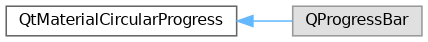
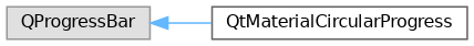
  digraph {
    rankdir=LR
    node [fontname=Helvetica fontsize=10 shape=box style=filled]
    n1 [color=grey60 fillcolor="#E0E0E0" height=0.2 label=QProgressBar width=0.4]
    n2 [color=grey40 fillcolor=white height=0.2 label=QtMaterialCircularProgress width=0.4]
-   n2 -> n1 [color=steelblue1 dir=back fontname=Helvetica fontsize=10 labelfontname=Helvetica labelfontsize=10 style=solid]
+   n1 -> n2 [color=steelblue1 dir=back fontname=Helvetica fontsize=10 labelfontname=Helvetica labelfontsize=10 style=solid]
  }
